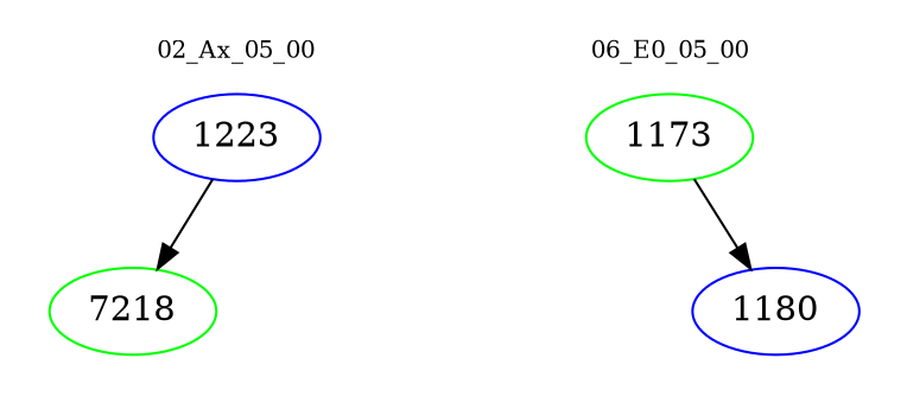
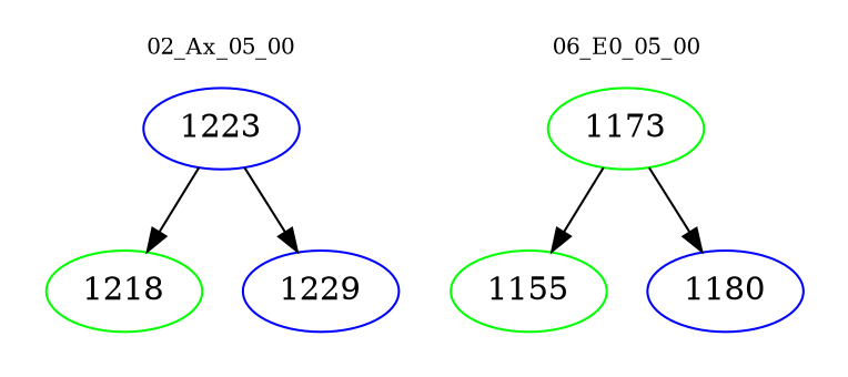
  digraph {
    node [color=blue]
    edge [color=black]
    n1 [label=1223]
-   n2 [color=green label=7218]
+   n2 [color=green label=1218]
+   n3 [label=1229]
    n4 [color=green label=1173]
+   n5 [color=green label=1155]
    n6 [label=1180]
    subgraph cluster_1 {
      color=white
      fontsize=10
      label="02_Ax_05_00"
      n1
      n2
+     n3
    }
    subgraph cluster_2 {
      color=white
      fontsize=10
      label="06_E0_05_00"
      n4
+     n5
      n6
    }
    n1 -> n2
+   n1 -> n3
+   n4 -> n5
    n4 -> n6
  }
